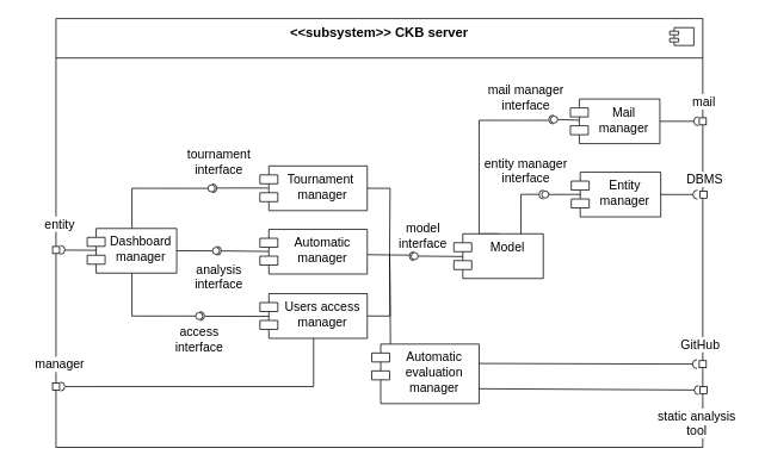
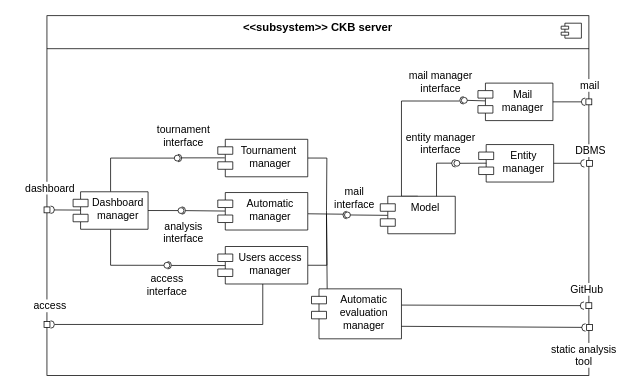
  <mxCell id="0" />
  <mxCell id="1" parent="0" />
  <mxCell id="2" value="&lt;&lt;subsystem&gt;&gt; CKB server" style="fontStyle=1;align=center;verticalAlign=top;childLayout=stackLayout;horizontal=1;horizontalStack=0;resizeParent=1;resizeParentMax=0;resizeLast=0;marginBottom=0;container=0;fontSize=15;" parent="1" vertex="1"><mxGeometry x="62.12" y="20" width="722.88" height="480" as="geometry" /></mxCell>
  <mxCell id="3" value="" style="line;strokeWidth=1;fillColor=none;align=left;verticalAlign=middle;spacingTop=-1;spacingLeft=3;spacingRight=3;rotatable=0;labelPosition=right;points=[];portConstraint=eastwest;container=0;fontSize=14;" parent="1" vertex="1"><mxGeometry x="62.12" y="60" width="722.88" height="8" as="geometry" /></mxCell>
  <mxCell id="4" value="" style="shape=module;jettyWidth=10;jettyHeight=4;container=0;fontSize=14;" parent="1" vertex="1"><mxGeometry x="748" y="30" width="27" height="20" as="geometry"><mxPoint x="-36" y="9" as="offset" /></mxGeometry></mxCell>
  <mxCell id="5" style="rounded=0;orthogonalLoop=1;jettySize=auto;html=1;exitX=0.5;exitY=0;exitDx=0;exitDy=0;endArrow=none;endFill=0;entryX=1.065;entryY=0.595;entryDx=0;entryDy=0;entryPerimeter=0;edgeStyle=orthogonalEdgeStyle;fontSize=14;" parent="1" source="6" target="28" edge="1"><mxGeometry relative="1" as="geometry"><mxPoint x="570" y="177.87" as="targetPoint" /><Array as="points"><mxPoint x="535" y="261" /><mxPoint x="535" y="134" /></Array></mxGeometry></mxCell>
  <mxCell id="6" value="Model" style="shape=module;align=center;spacingLeft=20;align=center;verticalAlign=top;whiteSpace=wrap;html=1;fontSize=14;" parent="1" vertex="1"><mxGeometry x="506.75" y="260.87" width="100" height="50" as="geometry" /></mxCell>
  <mxCell id="7" value="Mail&lt;br style=&quot;font-size: 14px;&quot;&gt;manager" style="shape=module;align=center;spacingLeft=20;align=center;verticalAlign=top;whiteSpace=wrap;html=1;fontSize=14;" parent="1" vertex="1"><mxGeometry x="637" y="109.93" width="100" height="50" as="geometry" /></mxCell>
  <mxCell id="8" value="Entity&lt;br style=&quot;font-size: 14px;&quot;&gt;manager" style="shape=module;align=center;spacingLeft=20;align=center;verticalAlign=top;whiteSpace=wrap;html=1;fontSize=14;" parent="1" vertex="1"><mxGeometry x="638" y="191.87" width="100" height="50" as="geometry" /></mxCell>
  <mxCell id="9" style="rounded=0;orthogonalLoop=1;jettySize=auto;html=1;exitX=0.5;exitY=1;exitDx=0;exitDy=0;endArrow=none;endFill=0;entryX=0;entryY=0.5;entryDx=0;entryDy=0;edgeStyle=orthogonalEdgeStyle;fontSize=14;" parent="1" source="12" target="19" edge="1"><mxGeometry relative="1" as="geometry"><mxPoint x="408" y="494.87" as="targetPoint" /><mxPoint x="397.5" y="497.87" as="sourcePoint" /></mxGeometry></mxCell>
  <mxCell id="10" style="edgeStyle=orthogonalEdgeStyle;rounded=0;orthogonalLoop=1;jettySize=auto;html=1;exitX=1;exitY=0.5;exitDx=0;exitDy=0;entryX=0;entryY=0.5;entryDx=0;entryDy=0;endArrow=none;endFill=0;fontSize=14;" parent="1" source="12" target="53" edge="1"><mxGeometry relative="1" as="geometry" /></mxCell>
  <mxCell id="11" style="edgeStyle=orthogonalEdgeStyle;rounded=0;orthogonalLoop=1;jettySize=auto;html=1;exitX=0.5;exitY=0;exitDx=0;exitDy=0;entryX=0;entryY=0.5;entryDx=0;entryDy=0;endArrow=none;endFill=0;fontSize=14;" parent="1" source="12" target="58" edge="1"><mxGeometry relative="1" as="geometry" /></mxCell>
  <mxCell id="12" value="Dashboard manager" style="shape=module;align=center;spacingLeft=20;align=center;verticalAlign=top;whiteSpace=wrap;html=1;fontSize=14;" parent="1" vertex="1"><mxGeometry x="97" y="254.87" width="100" height="50" as="geometry" /></mxCell>
  <mxCell id="13" style="edgeStyle=orthogonalEdgeStyle;rounded=0;orthogonalLoop=1;jettySize=auto;html=1;exitX=1;exitY=0.5;exitDx=0;exitDy=0;endArrow=none;endFill=0;fontSize=14;" parent="1" source="14" edge="1"><mxGeometry relative="1" as="geometry"><mxPoint x="435" y="280" as="targetPoint" /></mxGeometry></mxCell>
  <mxCell id="14" value="Tournament&amp;nbsp;&lt;br style=&quot;font-size: 14px;&quot;&gt;manager" style="shape=module;align=center;spacingLeft=20;align=center;verticalAlign=top;whiteSpace=wrap;html=1;fontSize=14;" parent="1" vertex="1"><mxGeometry x="290" y="184.87" width="120" height="50" as="geometry" /></mxCell>
  <mxCell id="15" value="Automatic &lt;br style=&quot;font-size: 14px;&quot;&gt;manager" style="shape=module;align=center;spacingLeft=20;align=center;verticalAlign=top;whiteSpace=wrap;html=1;fontSize=14;" parent="1" vertex="1"><mxGeometry x="290" y="255.88" width="120" height="50" as="geometry" /></mxCell>
  <mxCell id="16" value="" style="ellipse;html=1;fontSize=14;" parent="1" vertex="1"><mxGeometry x="459" y="281.87" width="7.874" height="7.874" as="geometry" /></mxCell>
  <mxCell id="17" value="" style="endArrow=none;html=1;rounded=0;align=center;verticalAlign=top;endFill=0;labelBackgroundColor=none;endSize=6;exitX=0.098;exitY=0.509;exitDx=0;exitDy=0;exitPerimeter=0;fontSize=14;" parent="1" source="6" target="16" edge="1"><mxGeometry relative="1" as="geometry"><mxPoint x="534.36" y="287.22" as="sourcePoint" /></mxGeometry></mxCell>
  <mxCell id="18" value="" style="endArrow=none;html=1;rounded=0;align=center;verticalAlign=top;endFill=0;labelBackgroundColor=none;endSize=2;exitX=1.003;exitY=0.567;exitDx=0;exitDy=0;exitPerimeter=0;entryX=0.98;entryY=0.389;entryDx=0;entryDy=0;entryPerimeter=0;fontSize=14;" parent="1" source="15" target="26" edge="1"><mxGeometry relative="1" as="geometry"><mxPoint x="439" y="286.871" as="sourcePoint" /><mxPoint x="567" y="287" as="targetPoint" /></mxGeometry></mxCell>
  <mxCell id="19" value="" style="ellipse;html=1;fontSize=14;" parent="1" vertex="1"><mxGeometry x="218.2" y="349" width="7.874" height="7.874" as="geometry" /></mxCell>
  <mxCell id="20" value="access&lt;br&gt;interface" style="text;html=1;align=center;verticalAlign=middle;resizable=0;points=[];autosize=1;strokeColor=none;fillColor=none;fontSize=14;" parent="1" vertex="1"><mxGeometry x="182.14" y="354" width="80" height="50" as="geometry" /></mxCell>
- <mxCell id="21" value="model &lt;br style=&quot;font-size: 14px;&quot;&gt;interface" style="text;html=1;align=center;verticalAlign=middle;resizable=0;points=[];autosize=1;strokeColor=none;fillColor=none;fontSize=14;" parent="1" vertex="1"><mxGeometry x="431.75" y="237.94" width="80" height="50" as="geometry" /></mxCell>
+ <mxCell id="21" value="mail &lt;br style=&quot;font-size: 14px;&quot;&gt;interface" style="text;html=1;align=center;verticalAlign=middle;resizable=0;points=[];autosize=1;strokeColor=none;fillColor=none;fontSize=14;" parent="1" vertex="1"><mxGeometry x="431.75" y="237.94" width="80" height="50" as="geometry" /></mxCell>
  <mxCell id="22" value="" style="ellipse;html=1;fontSize=14;" parent="1" vertex="1"><mxGeometry x="605" y="212.93" width="7.874" height="7.874" as="geometry" /></mxCell>
  <mxCell id="23" value="" style="shape=requiredInterface;html=1;fontSize=14;align=center;fillColor=none;points=[];aspect=fixed;resizable=0;verticalAlign=bottom;labelPosition=center;verticalLabelPosition=top;flipH=1;rotation=0;" parent="1" vertex="1"><mxGeometry x="601.996" y="211.87" width="5" height="10" as="geometry" /></mxCell>
  <mxCell id="24" style="rounded=0;orthogonalLoop=1;jettySize=auto;html=1;exitX=0.103;exitY=0.497;exitDx=0;exitDy=0;exitPerimeter=0;endArrow=none;endFill=0;entryX=1;entryY=0.5;entryDx=0;entryDy=0;fontSize=14;" parent="1" source="8" target="22" edge="1"><mxGeometry relative="1" as="geometry"><mxPoint x="631.874" y="216.867" as="targetPoint" /><mxPoint x="669.4" y="216.82" as="sourcePoint" /></mxGeometry></mxCell>
  <mxCell id="25" value="entity manager&lt;br style=&quot;font-size: 14px;&quot;&gt;interface" style="text;html=1;align=center;verticalAlign=middle;resizable=0;points=[];autosize=1;strokeColor=none;fillColor=none;fontSize=14;" parent="1" vertex="1"><mxGeometry x="527" y="164.87" width="120" height="50" as="geometry" /></mxCell>
  <mxCell id="26" value="" style="shape=requiredInterface;html=1;fontSize=14;align=center;fillColor=none;points=[];aspect=fixed;resizable=0;verticalAlign=bottom;labelPosition=center;verticalLabelPosition=top;flipH=1;rotation=0;" parent="1" vertex="1"><mxGeometry x="456.996" y="280.87" width="5" height="10" as="geometry" /></mxCell>
  <mxCell id="27" value="" style="ellipse;html=1;fontSize=14;" parent="1" vertex="1"><mxGeometry x="614.88" y="129" width="7.874" height="7.874" as="geometry" /></mxCell>
  <mxCell id="28" value="" style="shape=requiredInterface;html=1;fontSize=14;align=center;fillColor=none;points=[];aspect=fixed;resizable=0;verticalAlign=bottom;labelPosition=center;verticalLabelPosition=top;flipH=1;rotation=0;" parent="1" vertex="1"><mxGeometry x="612.876" y="127.87" width="5" height="10" as="geometry" /></mxCell>
  <mxCell id="29" style="rounded=0;orthogonalLoop=1;jettySize=auto;html=1;exitX=0.096;exitY=0.474;exitDx=0;exitDy=0;entryX=1;entryY=0.5;entryDx=0;entryDy=0;endArrow=none;endFill=0;exitPerimeter=0;fontSize=14;" parent="1" source="7" target="27" edge="1"><mxGeometry relative="1" as="geometry"><mxPoint x="772.72" y="103.36" as="sourcePoint" /><mxPoint x="631.82" y="148" as="targetPoint" /></mxGeometry></mxCell>
  <mxCell id="30" value="mail manager&lt;br style=&quot;font-size: 14px;&quot;&gt;interface" style="text;html=1;align=center;verticalAlign=middle;resizable=0;points=[];autosize=1;strokeColor=none;fillColor=none;fontSize=14;" parent="1" vertex="1"><mxGeometry x="532" y="82.86" width="110" height="50" as="geometry" /></mxCell>
  <mxCell id="31" style="rounded=0;orthogonalLoop=1;jettySize=auto;html=1;exitX=0.471;exitY=0.043;exitDx=0;exitDy=0;endArrow=none;endFill=0;entryX=1.169;entryY=0.403;entryDx=0;entryDy=0;entryPerimeter=0;exitPerimeter=0;fontSize=14;endSize=0;startSize=0;jumpSize=15;" parent="1" edge="1"><mxGeometry relative="1" as="geometry"><mxPoint x="435" y="284.9" as="targetPoint" /><mxPoint x="436" y="395.788" as="sourcePoint" /></mxGeometry></mxCell>
  <mxCell id="32" value="Automatic evaluation manager" style="shape=module;align=center;spacingLeft=20;align=center;verticalAlign=top;whiteSpace=wrap;html=1;fontSize=14;" parent="1" vertex="1"><mxGeometry x="415" y="384.34" width="120" height="66.66" as="geometry" /></mxCell>
  <mxCell id="33" value="" style="html=1;rounded=0;fontSize=14;" parent="1" vertex="1"><mxGeometry x="58.25" y="275.07" width="7.874" height="7.874" as="geometry" /></mxCell>
  <mxCell id="34" value="" style="html=1;rounded=0;fontSize=14;" parent="1" vertex="1"><mxGeometry x="58.25" y="427.87" width="7.874" height="7.874" as="geometry" /></mxCell>
  <mxCell id="35" value="" style="html=1;rounded=0;fontSize=14;" parent="1" vertex="1"><mxGeometry x="782" y="212.99" width="7.874" height="7.874" as="geometry" /></mxCell>
  <mxCell id="36" value="" style="html=1;rounded=0;fontSize=14;" parent="1" vertex="1"><mxGeometry x="781" y="402.87" width="7.874" height="7.874" as="geometry" /></mxCell>
  <mxCell id="37" value="" style="html=1;rounded=0;fontSize=14;" parent="1" vertex="1"><mxGeometry x="781" y="130.99" width="7.874" height="7.874" as="geometry" /></mxCell>
  <mxCell id="38" value="" style="endArrow=none;html=1;rounded=0;align=center;verticalAlign=top;endFill=0;labelBackgroundColor=none;endSize=6;exitX=1;exitY=0.5;exitDx=0;exitDy=0;entryX=1.017;entryY=0.488;entryDx=0;entryDy=0;entryPerimeter=0;fontSize=14;" parent="1" source="8" target="39" edge="1"><mxGeometry relative="1" as="geometry"><mxPoint x="749" y="214.4" as="sourcePoint" /><mxPoint x="802" y="215.4" as="targetPoint" /></mxGeometry></mxCell>
  <mxCell id="39" value="" style="shape=requiredInterface;html=1;fontSize=14;align=center;fillColor=none;points=[];aspect=fixed;resizable=0;verticalAlign=bottom;labelPosition=center;verticalLabelPosition=top;flipH=1;rotation=0;" parent="1" vertex="1"><mxGeometry x="773.996" y="211.99" width="5" height="10" as="geometry" /></mxCell>
  <mxCell id="40" value="" style="shape=requiredInterface;html=1;fontSize=14;align=center;fillColor=none;points=[];aspect=fixed;resizable=0;verticalAlign=bottom;labelPosition=center;verticalLabelPosition=top;flipH=1;rotation=0;" parent="1" vertex="1"><mxGeometry x="774.996" y="129.86" width="5" height="10" as="geometry" /></mxCell>
  <mxCell id="41" value="" style="endArrow=none;html=1;rounded=0;align=center;verticalAlign=top;endFill=0;labelBackgroundColor=none;endSize=6;exitX=1;exitY=0.5;exitDx=0;exitDy=0;entryX=0.986;entryY=0.505;entryDx=0;entryDy=0;entryPerimeter=0;fontSize=14;" parent="1" source="7" target="40" edge="1"><mxGeometry relative="1" as="geometry"><mxPoint x="747" y="226.87" as="sourcePoint" /><mxPoint x="796" y="224.87" as="targetPoint" /></mxGeometry></mxCell>
  <mxCell id="42" value="mail" style="text;html=1;align=center;verticalAlign=middle;resizable=0;points=[];autosize=1;strokeColor=none;fillColor=none;labelBackgroundColor=default;fontSize=14;" parent="1" vertex="1"><mxGeometry x="760.94" y="97.86" width="50" height="30" as="geometry" /></mxCell>
  <mxCell id="43" value="DBMS" style="text;html=1;align=center;verticalAlign=middle;resizable=0;points=[];autosize=1;strokeColor=none;fillColor=none;labelBackgroundColor=default;fontSize=14;" parent="1" vertex="1"><mxGeometry x="756.5" y="184.87" width="60" height="30" as="geometry" /></mxCell>
  <mxCell id="44" value="GitHub" style="text;html=1;align=center;verticalAlign=middle;resizable=0;points=[];autosize=1;strokeColor=none;fillColor=none;labelBackgroundColor=default;fontSize=14;" parent="1" vertex="1"><mxGeometry x="747" y="369.74" width="70" height="30" as="geometry" /></mxCell>
  <mxCell id="45" value="" style="html=1;rounded=0;fontSize=14;" parent="1" vertex="1"><mxGeometry x="782" y="431.87" width="7.874" height="7.874" as="geometry" /></mxCell>
  <mxCell id="46" value="static analysis &lt;br style=&quot;font-size: 14px;&quot;&gt;tool" style="text;html=1;align=center;verticalAlign=middle;resizable=0;points=[];autosize=1;strokeColor=none;fillColor=none;labelBackgroundColor=default;fontSize=14;" parent="1" vertex="1"><mxGeometry x="723" y="448" width="110" height="50" as="geometry" /></mxCell>
- <mxCell id="47" value="manager" style="text;html=1;align=center;verticalAlign=middle;resizable=0;points=[];autosize=1;strokeColor=none;fillColor=none;labelBackgroundColor=default;fontSize=14;" parent="1" vertex="1"><mxGeometry x="30.5" y="391.87" width="70" height="30" as="geometry" /></mxCell>
- <mxCell id="48" value="entity" style="text;html=1;align=center;verticalAlign=middle;resizable=0;points=[];autosize=1;strokeColor=none;fillColor=none;labelBackgroundColor=default;fontSize=14;" parent="1" vertex="1"><mxGeometry x="20.5" y="234.87" width="90" height="30" as="geometry" /></mxCell>
+ <mxCell id="47" value="access" style="text;html=1;align=center;verticalAlign=middle;resizable=0;points=[];autosize=1;strokeColor=none;fillColor=none;labelBackgroundColor=default;fontSize=14;" parent="1" vertex="1"><mxGeometry x="30.5" y="391.87" width="70" height="30" as="geometry" /></mxCell>
+ <mxCell id="48" value="dashboard" style="text;html=1;align=center;verticalAlign=middle;resizable=0;points=[];autosize=1;strokeColor=none;fillColor=none;labelBackgroundColor=default;fontSize=14;" parent="1" vertex="1"><mxGeometry x="20.5" y="234.87" width="90" height="30" as="geometry" /></mxCell>
  <mxCell id="49" value="" style="shape=requiredInterface;html=1;fontSize=14;align=center;fillColor=none;points=[];aspect=fixed;resizable=0;verticalAlign=bottom;labelPosition=center;verticalLabelPosition=top;flipH=1;rotation=-180;" parent="1" vertex="1"><mxGeometry x="223.07" y="347.87" width="5" height="10" as="geometry" /></mxCell>
  <mxCell id="50" style="rounded=0;orthogonalLoop=1;jettySize=auto;html=1;exitX=0.087;exitY=0.509;exitDx=0;exitDy=0;entryX=1.055;entryY=0.473;entryDx=0;entryDy=0;entryPerimeter=0;endArrow=none;endFill=0;exitPerimeter=0;fontSize=14;" parent="1" source="52" target="49" edge="1"><mxGeometry relative="1" as="geometry"><mxPoint x="355.15" y="349.45" as="sourcePoint" /></mxGeometry></mxCell>
  <mxCell id="51" style="edgeStyle=orthogonalEdgeStyle;rounded=0;orthogonalLoop=1;jettySize=auto;html=1;exitX=1;exitY=0.5;exitDx=0;exitDy=0;endArrow=none;endFill=0;fontSize=14;" parent="1" source="52" edge="1"><mxGeometry relative="1" as="geometry"><mxPoint x="435" y="280" as="targetPoint" /><mxPoint x="439" y="351.87" as="sourcePoint" /></mxGeometry></mxCell>
  <mxCell id="52" value="Users access&lt;br style=&quot;font-size: 14px;&quot;&gt;manager" style="shape=module;align=center;spacingLeft=20;align=center;verticalAlign=top;whiteSpace=wrap;html=1;fontSize=14;" parent="1" vertex="1"><mxGeometry x="290" y="327.87" width="120" height="50" as="geometry" /></mxCell>
  <mxCell id="53" value="" style="ellipse;html=1;fontSize=14;" parent="1" vertex="1"><mxGeometry x="237" y="276" width="7.874" height="7.874" as="geometry" /></mxCell>
  <mxCell id="54" value="" style="shape=requiredInterface;html=1;fontSize=14;align=center;fillColor=none;points=[];aspect=fixed;resizable=0;verticalAlign=bottom;labelPosition=center;verticalLabelPosition=top;flipH=1;rotation=-180;" parent="1" vertex="1"><mxGeometry x="241.87" y="274.87" width="5" height="10" as="geometry" /></mxCell>
  <mxCell id="55" style="rounded=0;orthogonalLoop=1;jettySize=auto;html=1;exitX=0.08;exitY=0.494;exitDx=0;exitDy=0;exitPerimeter=0;endArrow=none;endFill=0;fontSize=14;" parent="1" source="15" edge="1"><mxGeometry relative="1" as="geometry"><mxPoint x="247" y="280" as="targetPoint" /></mxGeometry></mxCell>
  <mxCell id="56" value="analysis&lt;br style=&quot;font-size: 14px;&quot;&gt;interface" style="text;html=1;align=center;verticalAlign=middle;resizable=0;points=[];autosize=1;strokeColor=none;fillColor=none;fontSize=14;" parent="1" vertex="1"><mxGeometry x="204.37" y="283.81" width="80" height="50" as="geometry" /></mxCell>
  <mxCell id="57" value="tournament&lt;br style=&quot;font-size: 14px;&quot;&gt;interface" style="text;html=1;align=center;verticalAlign=middle;resizable=0;points=[];autosize=1;strokeColor=none;fillColor=none;fontSize=14;" parent="1" vertex="1"><mxGeometry x="199.37" y="154.93" width="90" height="50" as="geometry" /></mxCell>
  <mxCell id="58" value="" style="ellipse;html=1;fontSize=14;" parent="1" vertex="1"><mxGeometry x="232" y="206" width="7.874" height="7.874" as="geometry" /></mxCell>
  <mxCell id="59" value="" style="shape=requiredInterface;html=1;fontSize=14;align=center;fillColor=none;points=[];aspect=fixed;resizable=0;verticalAlign=bottom;labelPosition=center;verticalLabelPosition=top;flipH=1;rotation=-180;" parent="1" vertex="1"><mxGeometry x="236.87" y="204.87" width="5" height="10" as="geometry" /></mxCell>
  <mxCell id="60" style="edgeStyle=orthogonalEdgeStyle;rounded=0;orthogonalLoop=1;jettySize=auto;html=1;entryX=0.975;entryY=0.524;entryDx=0;entryDy=0;entryPerimeter=0;endArrow=none;endFill=0;exitX=0.078;exitY=0.495;exitDx=0;exitDy=0;exitPerimeter=0;fontSize=14;" parent="1" source="14" target="59" edge="1"><mxGeometry relative="1" as="geometry" /></mxCell>
  <mxCell id="61" value="" style="shape=requiredInterface;html=1;fontSize=14;align=center;fillColor=none;points=[];aspect=fixed;resizable=0;verticalAlign=bottom;labelPosition=center;verticalLabelPosition=top;flipH=1;rotation=-180;" parent="1" vertex="1"><mxGeometry x="66.996" y="273.87" width="5" height="10" as="geometry" /></mxCell>
  <mxCell id="62" value="" style="shape=requiredInterface;html=1;fontSize=14;align=center;fillColor=none;points=[];aspect=fixed;resizable=0;verticalAlign=bottom;labelPosition=center;verticalLabelPosition=top;flipH=1;rotation=-180;" parent="1" vertex="1"><mxGeometry x="66.996" y="426.87" width="5" height="10" as="geometry" /></mxCell>
  <mxCell id="63" style="rounded=0;orthogonalLoop=1;jettySize=auto;html=1;exitX=0.101;exitY=0.488;exitDx=0;exitDy=0;exitPerimeter=0;entryX=0.946;entryY=0.476;entryDx=0;entryDy=0;entryPerimeter=0;endArrow=none;endFill=0;fontSize=14;" parent="1" source="12" target="61" edge="1"><mxGeometry relative="1" as="geometry" /></mxCell>
  <mxCell id="64" style="edgeStyle=orthogonalEdgeStyle;rounded=0;orthogonalLoop=1;jettySize=auto;html=1;exitX=0.5;exitY=1;exitDx=0;exitDy=0;entryX=1.099;entryY=0.502;entryDx=0;entryDy=0;entryPerimeter=0;endArrow=none;endFill=0;fontSize=14;" parent="1" source="52" target="62" edge="1"><mxGeometry relative="1" as="geometry" /></mxCell>
  <mxCell id="65" style="edgeStyle=orthogonalEdgeStyle;rounded=0;orthogonalLoop=1;jettySize=auto;html=1;exitX=0.75;exitY=0;exitDx=0;exitDy=0;entryX=0.957;entryY=0.482;entryDx=0;entryDy=0;entryPerimeter=0;endArrow=none;endFill=0;fontSize=14;" parent="1" source="6" target="23" edge="1"><mxGeometry relative="1" as="geometry" /></mxCell>
  <mxCell id="66" value="" style="shape=requiredInterface;html=1;fontSize=14;align=center;fillColor=none;points=[];aspect=fixed;resizable=0;verticalAlign=bottom;labelPosition=center;verticalLabelPosition=top;flipH=1;rotation=0;" parent="1" vertex="1"><mxGeometry x="773.496" y="401.74" width="5" height="10" as="geometry" /></mxCell>
  <mxCell id="67" value="" style="shape=requiredInterface;html=1;fontSize=14;align=center;fillColor=none;points=[];aspect=fixed;resizable=0;verticalAlign=bottom;labelPosition=center;verticalLabelPosition=top;flipH=1;rotation=0;" parent="1" vertex="1"><mxGeometry x="775.496" y="430.87" width="5" height="10" as="geometry" /></mxCell>
  <mxCell id="68" style="rounded=0;orthogonalLoop=1;jettySize=auto;html=1;exitX=1.002;exitY=0.325;exitDx=0;exitDy=0;entryX=0.873;entryY=0.5;entryDx=0;entryDy=0;entryPerimeter=0;endArrow=none;endFill=0;fontSize=14;exitPerimeter=0;" parent="1" source="32" target="66" edge="1"><mxGeometry relative="1" as="geometry" /></mxCell>
  <mxCell id="69" style="rounded=0;orthogonalLoop=1;jettySize=auto;html=1;exitX=1;exitY=0.75;exitDx=0;exitDy=0;entryX=0.946;entryY=0.488;entryDx=0;entryDy=0;entryPerimeter=0;endArrow=none;endFill=0;fontSize=14;" parent="1" source="32" target="67" edge="1"><mxGeometry relative="1" as="geometry" /></mxCell>
